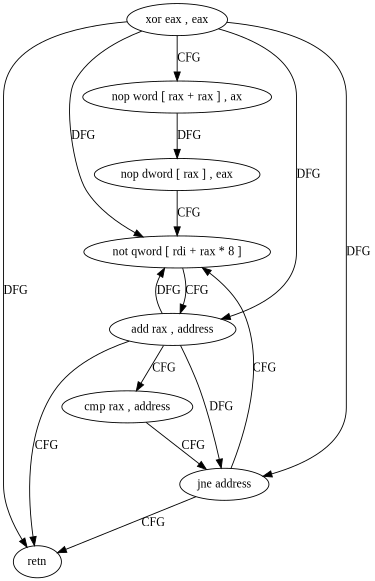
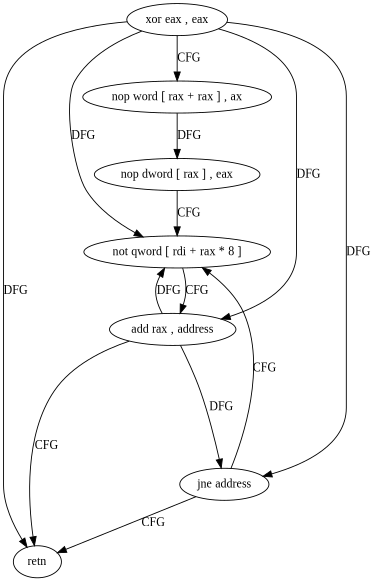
  digraph {
    fontname="Liberation Serif"
    node [fontname="Liberation Serif"]
    edge [fontname="Liberation Serif"]
    n1 [label="xor eax , eax"]
    n2 [label="nop word [ rax + rax ] , ax"]
    n3 [label="not qword [ rdi + rax * 8 ]"]
    n4 [label="add rax , address"]
    n5 [label="jne address"]
    n6 [label=retn]
    n7 [label="nop dword [ rax ] , eax"]
-   n8 [label="cmp rax , address"]
    n1 -> n2 [label=CFG]
    n1 -> n3 [label=DFG]
    n1 -> n4 [label=DFG]
    n1 -> n5 [label=DFG]
    n1 -> n6 [label=DFG]
    n2 -> n7 [label=DFG]
    n3 -> n4 [label=CFG]
    n4 -> n3 [label=DFG]
    n4 -> n5 [label=DFG]
    n4 -> n6 [label=CFG]
-   n4 -> n8 [label=CFG]
    n5 -> n3 [label=CFG]
    n5 -> n6 [label=CFG]
    n7 -> n3 [label=CFG]
-   n8 -> n5 [label=CFG]
  }
